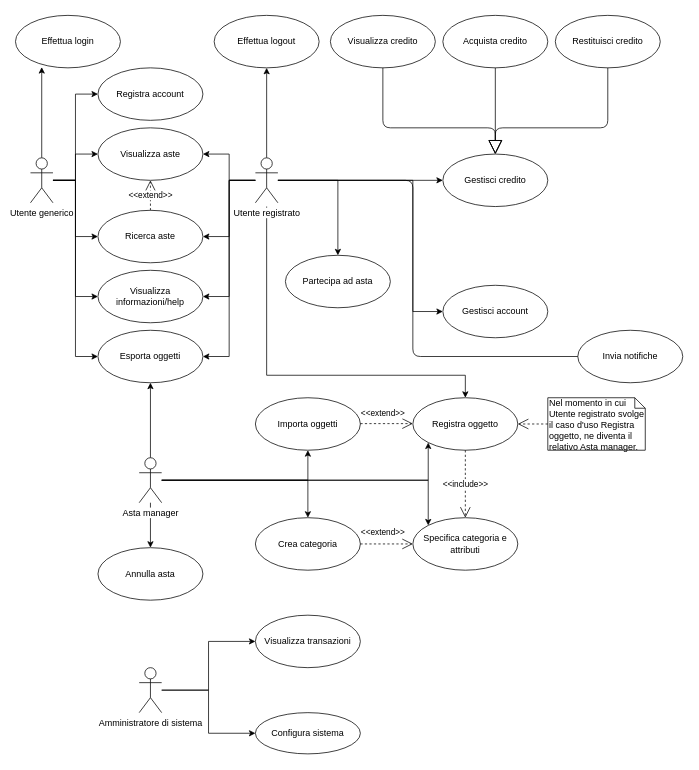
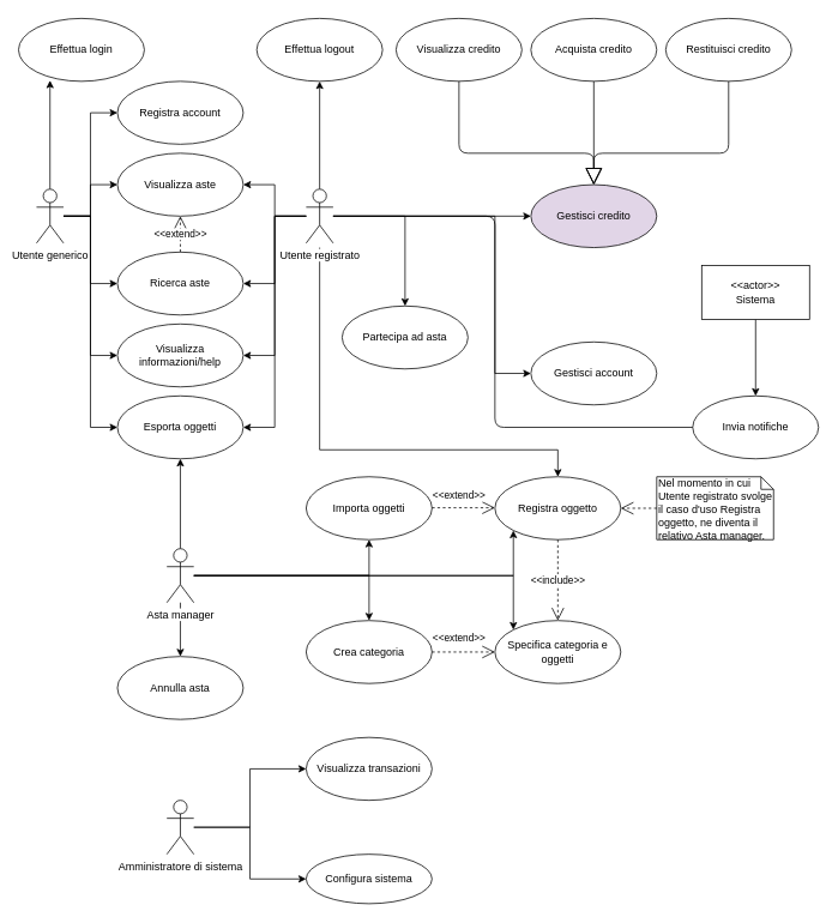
  <mxCell id="0" />
  <mxCell id="1" parent="0" />
  <mxCell id="2" style="edgeStyle=orthogonalEdgeStyle;rounded=0;orthogonalLoop=1;jettySize=auto;html=1;entryX=0;entryY=0.5;entryDx=0;entryDy=0;" edge="1" parent="1" source="8" target="11"><mxGeometry relative="1" as="geometry" /></mxCell>
  <mxCell id="3" style="edgeStyle=orthogonalEdgeStyle;rounded=0;orthogonalLoop=1;jettySize=auto;html=1;entryX=0;entryY=0.5;entryDx=0;entryDy=0;" edge="1" parent="1" source="8" target="12"><mxGeometry relative="1" as="geometry" /></mxCell>
  <mxCell id="4" style="edgeStyle=orthogonalEdgeStyle;rounded=0;orthogonalLoop=1;jettySize=auto;html=1;entryX=0.25;entryY=0.986;entryDx=0;entryDy=0;entryPerimeter=0;" edge="1" parent="1" source="8" target="10"><mxGeometry relative="1" as="geometry" /></mxCell>
  <mxCell id="5" style="edgeStyle=orthogonalEdgeStyle;rounded=0;orthogonalLoop=1;jettySize=auto;html=1;entryX=0;entryY=0.5;entryDx=0;entryDy=0;" edge="1" parent="1" source="8" target="9"><mxGeometry relative="1" as="geometry" /></mxCell>
  <mxCell id="6" style="edgeStyle=orthogonalEdgeStyle;rounded=0;orthogonalLoop=1;jettySize=auto;html=1;entryX=0;entryY=0.5;entryDx=0;entryDy=0;" edge="1" parent="1" source="8" target="13"><mxGeometry relative="1" as="geometry"><Array as="points"><mxPoint x="100" y="240" /><mxPoint x="100" y="395" /></Array></mxGeometry></mxCell>
  <mxCell id="7" style="edgeStyle=orthogonalEdgeStyle;rounded=0;orthogonalLoop=1;jettySize=auto;html=1;entryX=0;entryY=0.5;entryDx=0;entryDy=0;" edge="1" parent="1" source="8" target="47"><mxGeometry relative="1" as="geometry" /></mxCell>
  <mxCell id="8" value="Utente generico" style="shape=umlActor;verticalLabelPosition=bottom;labelBackgroundColor=#ffffff;verticalAlign=top;html=1;" vertex="1" parent="1"><mxGeometry x="40" y="210" width="30" height="60" as="geometry" /></mxCell>
  <mxCell id="9" value="Registra account" style="ellipse;whiteSpace=wrap;html=1;" vertex="1" parent="1"><mxGeometry x="130" y="90" width="140" height="70" as="geometry" /></mxCell>
  <mxCell id="10" value="Effettua login" style="ellipse;whiteSpace=wrap;html=1;" vertex="1" parent="1"><mxGeometry x="20" y="20" width="140" height="70" as="geometry" /></mxCell>
  <mxCell id="11" value="Visualizza aste" style="ellipse;whiteSpace=wrap;html=1;" vertex="1" parent="1"><mxGeometry x="130" y="170" width="140" height="70" as="geometry" /></mxCell>
  <mxCell id="12" value="Ricerca aste" style="ellipse;whiteSpace=wrap;html=1;" vertex="1" parent="1"><mxGeometry x="130" y="280" width="140" height="70" as="geometry" /></mxCell>
  <mxCell id="13" value="Visualizza informazioni/help" style="ellipse;whiteSpace=wrap;html=1;" vertex="1" parent="1"><mxGeometry x="130" y="360" width="140" height="70" as="geometry" /></mxCell>
  <mxCell id="14" value="&amp;lt;&amp;lt;extend&amp;gt;&amp;gt;" style="endArrow=open;endSize=12;dashed=1;html=1;entryX=0.5;entryY=1;entryDx=0;entryDy=0;" edge="1" parent="1" target="11"><mxGeometry width="160" relative="1" as="geometry"><mxPoint x="200" y="280" as="sourcePoint" /><mxPoint x="360" y="290" as="targetPoint" /></mxGeometry></mxCell>
  <mxCell id="15" style="edgeStyle=orthogonalEdgeStyle;rounded=0;orthogonalLoop=1;jettySize=auto;html=1;entryX=1;entryY=0.5;entryDx=0;entryDy=0;" edge="1" parent="1" source="24" target="11"><mxGeometry relative="1" as="geometry" /></mxCell>
  <mxCell id="16" style="edgeStyle=orthogonalEdgeStyle;rounded=0;orthogonalLoop=1;jettySize=auto;html=1;entryX=1;entryY=0.5;entryDx=0;entryDy=0;" edge="1" parent="1" source="24" target="12"><mxGeometry relative="1" as="geometry" /></mxCell>
  <mxCell id="17" style="edgeStyle=orthogonalEdgeStyle;rounded=0;orthogonalLoop=1;jettySize=auto;html=1;entryX=1;entryY=0.5;entryDx=0;entryDy=0;" edge="1" parent="1" source="24" target="13"><mxGeometry relative="1" as="geometry" /></mxCell>
  <mxCell id="18" style="edgeStyle=orthogonalEdgeStyle;rounded=0;orthogonalLoop=1;jettySize=auto;html=1;entryX=0.5;entryY=1;entryDx=0;entryDy=0;" edge="1" parent="1" source="24" target="35"><mxGeometry relative="1" as="geometry" /></mxCell>
  <mxCell id="19" style="edgeStyle=orthogonalEdgeStyle;rounded=0;orthogonalLoop=1;jettySize=auto;html=1;" edge="1" parent="1" source="24" target="39"><mxGeometry relative="1" as="geometry" /></mxCell>
  <mxCell id="20" style="edgeStyle=orthogonalEdgeStyle;rounded=0;orthogonalLoop=1;jettySize=auto;html=1;entryX=0.5;entryY=0;entryDx=0;entryDy=0;" edge="1" parent="1" source="24" target="43"><mxGeometry relative="1" as="geometry" /></mxCell>
  <mxCell id="21" style="edgeStyle=orthogonalEdgeStyle;rounded=0;orthogonalLoop=1;jettySize=auto;html=1;entryX=0.5;entryY=0;entryDx=0;entryDy=0;" edge="1" parent="1" target="44"><mxGeometry relative="1" as="geometry"><mxPoint x="355" y="275" as="sourcePoint" /><mxPoint x="620" y="535" as="targetPoint" /><Array as="points"><mxPoint x="355" y="500" /><mxPoint x="620" y="500" /></Array></mxGeometry></mxCell>
  <mxCell id="22" style="edgeStyle=orthogonalEdgeStyle;rounded=0;orthogonalLoop=1;jettySize=auto;html=1;entryX=1;entryY=0.5;entryDx=0;entryDy=0;" edge="1" parent="1" source="24" target="47"><mxGeometry relative="1" as="geometry" /></mxCell>
  <mxCell id="23" style="edgeStyle=orthogonalEdgeStyle;rounded=0;orthogonalLoop=1;jettySize=auto;html=1;entryX=0;entryY=0.5;entryDx=0;entryDy=0;" edge="1" parent="1" source="24" target="57"><mxGeometry relative="1" as="geometry"><Array as="points"><mxPoint x="550" y="240" /><mxPoint x="550" y="415" /></Array></mxGeometry></mxCell>
  <mxCell id="24" value="Utente registrato" style="shape=umlActor;verticalLabelPosition=bottom;labelBackgroundColor=#ffffff;verticalAlign=top;html=1;" vertex="1" parent="1"><mxGeometry x="340" y="210" width="30" height="60" as="geometry" /></mxCell>
  <mxCell id="25" style="edgeStyle=orthogonalEdgeStyle;rounded=0;orthogonalLoop=1;jettySize=auto;html=1;entryX=0.5;entryY=1;entryDx=0;entryDy=0;" edge="1" parent="1" source="31" target="47"><mxGeometry relative="1" as="geometry" /></mxCell>
  <mxCell id="26" style="edgeStyle=orthogonalEdgeStyle;rounded=0;orthogonalLoop=1;jettySize=auto;html=1;entryX=0.5;entryY=1;entryDx=0;entryDy=0;" edge="1" parent="1" source="31" target="46"><mxGeometry relative="1" as="geometry" /></mxCell>
  <mxCell id="27" style="edgeStyle=orthogonalEdgeStyle;rounded=0;orthogonalLoop=1;jettySize=auto;html=1;entryX=0.5;entryY=0;entryDx=0;entryDy=0;" edge="1" parent="1" source="31" target="48"><mxGeometry relative="1" as="geometry" /></mxCell>
  <mxCell id="28" style="edgeStyle=orthogonalEdgeStyle;rounded=0;orthogonalLoop=1;jettySize=auto;html=1;entryX=0;entryY=1;entryDx=0;entryDy=0;" edge="1" parent="1" source="31" target="44"><mxGeometry relative="1" as="geometry" /></mxCell>
  <mxCell id="29" style="edgeStyle=orthogonalEdgeStyle;rounded=0;orthogonalLoop=1;jettySize=auto;html=1;entryX=0;entryY=0;entryDx=0;entryDy=0;" edge="1" parent="1" source="31" target="45"><mxGeometry relative="1" as="geometry" /></mxCell>
  <mxCell id="30" style="edgeStyle=orthogonalEdgeStyle;rounded=0;orthogonalLoop=1;jettySize=auto;html=1;entryX=0.5;entryY=0;entryDx=0;entryDy=0;" edge="1" parent="1" source="31" target="52"><mxGeometry relative="1" as="geometry" /></mxCell>
  <mxCell id="31" value="Asta manager" style="shape=umlActor;verticalLabelPosition=bottom;labelBackgroundColor=#ffffff;verticalAlign=top;html=1;" vertex="1" parent="1"><mxGeometry x="185" y="610" width="30" height="60" as="geometry" /></mxCell>
  <mxCell id="32" style="edgeStyle=orthogonalEdgeStyle;rounded=0;orthogonalLoop=1;jettySize=auto;html=1;entryX=0;entryY=0.5;entryDx=0;entryDy=0;" edge="1" parent="1" source="34" target="53"><mxGeometry relative="1" as="geometry" /></mxCell>
  <mxCell id="33" style="edgeStyle=orthogonalEdgeStyle;rounded=0;orthogonalLoop=1;jettySize=auto;html=1;entryX=0;entryY=0.5;entryDx=0;entryDy=0;" edge="1" parent="1" source="34" target="54"><mxGeometry relative="1" as="geometry" /></mxCell>
  <mxCell id="34" value="Amministratore di sistema" style="shape=umlActor;verticalLabelPosition=bottom;labelBackgroundColor=#ffffff;verticalAlign=top;html=1;" vertex="1" parent="1"><mxGeometry x="185" y="890" width="30" height="60" as="geometry" /></mxCell>
  <mxCell id="35" value="Effettua logout" style="ellipse;whiteSpace=wrap;html=1;" vertex="1" parent="1"><mxGeometry x="285" y="20" width="140" height="70" as="geometry" /></mxCell>
  <mxCell id="36" value="Visualizza credito" style="ellipse;whiteSpace=wrap;html=1;" vertex="1" parent="1"><mxGeometry x="440" y="20" width="140" height="70" as="geometry" /></mxCell>
  <mxCell id="37" value="Acquista credito" style="ellipse;whiteSpace=wrap;html=1;" vertex="1" parent="1"><mxGeometry x="590" y="20" width="140" height="70" as="geometry" /></mxCell>
  <mxCell id="38" value="Restituisci credito" style="ellipse;whiteSpace=wrap;html=1;" vertex="1" parent="1"><mxGeometry x="740" y="20" width="140" height="70" as="geometry" /></mxCell>
- <mxCell id="39" value="Gestisci credito" style="ellipse;whiteSpace=wrap;html=1;" vertex="1" parent="1"><mxGeometry x="590" y="205" width="140" height="70" as="geometry" /></mxCell>
+ <mxCell id="39" value="Gestisci credito" style="ellipse;whiteSpace=wrap;html=1;fillColor=#e1d5e7;" vertex="1" parent="1"><mxGeometry x="590" y="205" width="140" height="70" as="geometry" /></mxCell>
  <mxCell id="40" value="" style="endArrow=block;endSize=16;endFill=0;html=1;exitX=0.5;exitY=1;exitDx=0;exitDy=0;entryX=0.5;entryY=0;entryDx=0;entryDy=0;" edge="1" parent="1" source="37" target="39"><mxGeometry width="160" relative="1" as="geometry"><mxPoint x="660" y="200" as="sourcePoint" /><mxPoint x="580" y="180" as="targetPoint" /></mxGeometry></mxCell>
  <mxCell id="41" value="" style="endArrow=block;endSize=16;endFill=0;html=1;exitX=0.5;exitY=1;exitDx=0;exitDy=0;entryX=0.5;entryY=0;entryDx=0;entryDy=0;" edge="1" parent="1" source="36" target="39"><mxGeometry width="160" relative="1" as="geometry"><mxPoint x="510" y="225" as="sourcePoint" /><mxPoint x="660" y="200" as="targetPoint" /><Array as="points"><mxPoint x="510" y="170" /><mxPoint x="660" y="170" /></Array></mxGeometry></mxCell>
  <mxCell id="42" value="" style="endArrow=block;endSize=16;endFill=0;html=1;exitX=0.5;exitY=1;exitDx=0;exitDy=0;entryX=0.5;entryY=0;entryDx=0;entryDy=0;" edge="1" parent="1" source="38" target="39"><mxGeometry width="160" relative="1" as="geometry"><mxPoint x="740" y="205" as="sourcePoint" /><mxPoint x="660" y="200" as="targetPoint" /><Array as="points"><mxPoint x="810" y="170" /><mxPoint x="660" y="170" /></Array></mxGeometry></mxCell>
  <mxCell id="43" value="Partecipa ad asta" style="ellipse;whiteSpace=wrap;html=1;" vertex="1" parent="1"><mxGeometry x="380" y="340" width="140" height="70" as="geometry" /></mxCell>
  <mxCell id="44" value="Registra oggetto" style="ellipse;whiteSpace=wrap;html=1;" vertex="1" parent="1"><mxGeometry x="550" y="530" width="140" height="70" as="geometry" /></mxCell>
- <mxCell id="45" value="Specifica categoria e attributi" style="ellipse;whiteSpace=wrap;html=1;" vertex="1" parent="1"><mxGeometry x="550" y="690" width="140" height="70" as="geometry" /></mxCell>
+ <mxCell id="45" value="Specifica categoria e oggetti" style="ellipse;whiteSpace=wrap;html=1;" vertex="1" parent="1"><mxGeometry x="550" y="690" width="140" height="70" as="geometry" /></mxCell>
  <mxCell id="46" value="Importa oggetti" style="ellipse;whiteSpace=wrap;html=1;" vertex="1" parent="1"><mxGeometry x="340" y="530" width="140" height="70" as="geometry" /></mxCell>
  <mxCell id="47" value="Esporta oggetti" style="ellipse;whiteSpace=wrap;html=1;" vertex="1" parent="1"><mxGeometry x="130" y="440" width="140" height="70" as="geometry" /></mxCell>
  <mxCell id="48" value="Crea categoria" style="ellipse;whiteSpace=wrap;html=1;" vertex="1" parent="1"><mxGeometry x="340" y="690" width="140" height="70" as="geometry" /></mxCell>
  <mxCell id="49" value="&amp;lt;&amp;lt;extend&amp;gt;&amp;gt;" style="endArrow=open;endSize=12;dashed=1;html=1;" edge="1" parent="1"><mxGeometry x="-0.143" y="15" width="160" relative="1" as="geometry"><mxPoint x="480" y="564.5" as="sourcePoint" /><mxPoint x="550" y="564.5" as="targetPoint" /><mxPoint y="1" as="offset" /></mxGeometry></mxCell>
  <mxCell id="50" value="&amp;lt;&amp;lt;extend&amp;gt;&amp;gt;" style="endArrow=open;endSize=12;dashed=1;html=1;exitX=1;exitY=0.5;exitDx=0;exitDy=0;entryX=0;entryY=0.5;entryDx=0;entryDy=0;" edge="1" parent="1" source="48" target="45"><mxGeometry x="-0.143" y="15" width="160" relative="1" as="geometry"><mxPoint x="550" y="724.5" as="sourcePoint" /><mxPoint x="530" y="760" as="targetPoint" /><mxPoint as="offset" /></mxGeometry></mxCell>
  <mxCell id="51" value="&amp;lt;&amp;lt;include&amp;gt;&amp;gt;" style="endArrow=open;endSize=12;dashed=1;html=1;exitX=0.5;exitY=1;exitDx=0;exitDy=0;entryX=0.5;entryY=0;entryDx=0;entryDy=0;" edge="1" parent="1" source="44" target="45"><mxGeometry width="160" relative="1" as="geometry"><mxPoint x="410" y="600" as="sourcePoint" /><mxPoint x="570" y="600" as="targetPoint" /><Array as="points" /></mxGeometry></mxCell>
  <mxCell id="52" value="Annulla asta" style="ellipse;whiteSpace=wrap;html=1;" vertex="1" parent="1"><mxGeometry x="130" y="730" width="140" height="70" as="geometry" /></mxCell>
  <mxCell id="53" value="Visualizza transazioni" style="ellipse;whiteSpace=wrap;html=1;" vertex="1" parent="1"><mxGeometry x="340" y="820" width="140" height="70" as="geometry" /></mxCell>
  <mxCell id="54" value="Configura sistema" style="ellipse;whiteSpace=wrap;html=1;" vertex="1" parent="1"><mxGeometry x="340" y="950" width="140" height="55" as="geometry" /></mxCell>
  <mxCell id="55" value="Nel momento in cui Utente registrato svolge il caso d'uso Registra oggetto, ne diventa il relativo Asta manager." style="shape=note;whiteSpace=wrap;html=1;size=14;verticalAlign=top;align=left;spacingTop=-6;" vertex="1" parent="1"><mxGeometry x="730" y="530" width="130" height="70" as="geometry" /></mxCell>
  <mxCell id="56" value="" style="endArrow=open;endSize=12;dashed=1;html=1;" edge="1" parent="1" source="55"><mxGeometry width="160" relative="1" as="geometry"><mxPoint x="570" y="565" as="sourcePoint" /><mxPoint x="690" y="565" as="targetPoint" /></mxGeometry></mxCell>
  <mxCell id="57" value="Gestisci account" style="ellipse;whiteSpace=wrap;html=1;" vertex="1" parent="1"><mxGeometry x="590" y="380" width="140" height="70" as="geometry" /></mxCell>
+ <mxCell id="58" style="edgeStyle=orthogonalEdgeStyle;rounded=0;orthogonalLoop=1;jettySize=auto;html=1;entryX=0.5;entryY=0;entryDx=0;entryDy=0;" edge="1" parent="1" source="59" target="60"><mxGeometry relative="1" as="geometry" /></mxCell>
+ <mxCell id="59" value="&amp;lt;&amp;lt;actor&amp;gt;&amp;gt;&lt;br&gt;Sistema" style="rounded=0;whiteSpace=wrap;html=1;" vertex="1" parent="1"><mxGeometry x="780" y="295" width="120" height="60" as="geometry" /></mxCell>
  <mxCell id="60" value="Invia notifiche" style="ellipse;whiteSpace=wrap;html=1;" vertex="1" parent="1"><mxGeometry x="770" y="440" width="140" height="70" as="geometry" /></mxCell>
  <mxCell id="61" value="" style="endArrow=none;html=1;exitX=0;exitY=0.5;exitDx=0;exitDy=0;" edge="1" parent="1" source="60"><mxGeometry width="50" height="50" relative="1" as="geometry"><mxPoint x="370" y="290" as="sourcePoint" /><mxPoint x="370" y="240" as="targetPoint" /><Array as="points"><mxPoint x="550" y="475" /><mxPoint x="550" y="240" /></Array></mxGeometry></mxCell>
